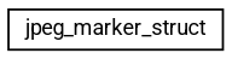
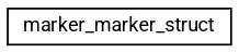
  digraph {
    rankdir=LR
    fontname=Roboto
-   n1 [color=black fillcolor=white fontname=Roboto fontsize=10 height=0.2 label=jpeg_marker_struct shape=record style=filled width=0.4]
+   n1 [color=black fillcolor=white fontname=Roboto fontsize=10 height=0.2 label=marker_marker_struct shape=record style=filled width=0.4]
  }
